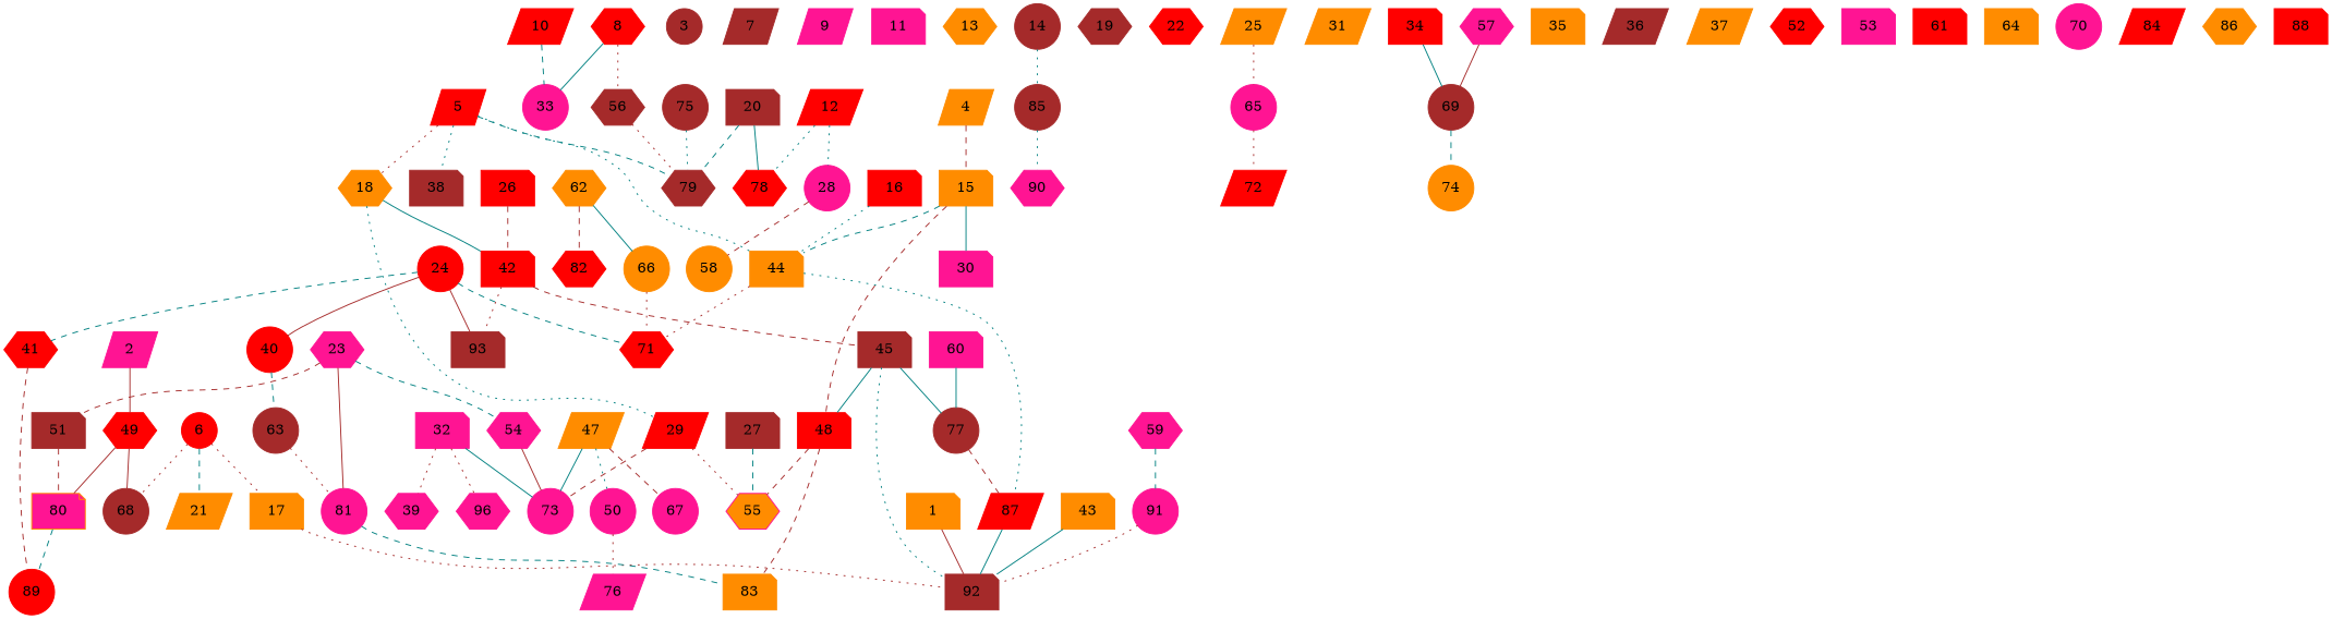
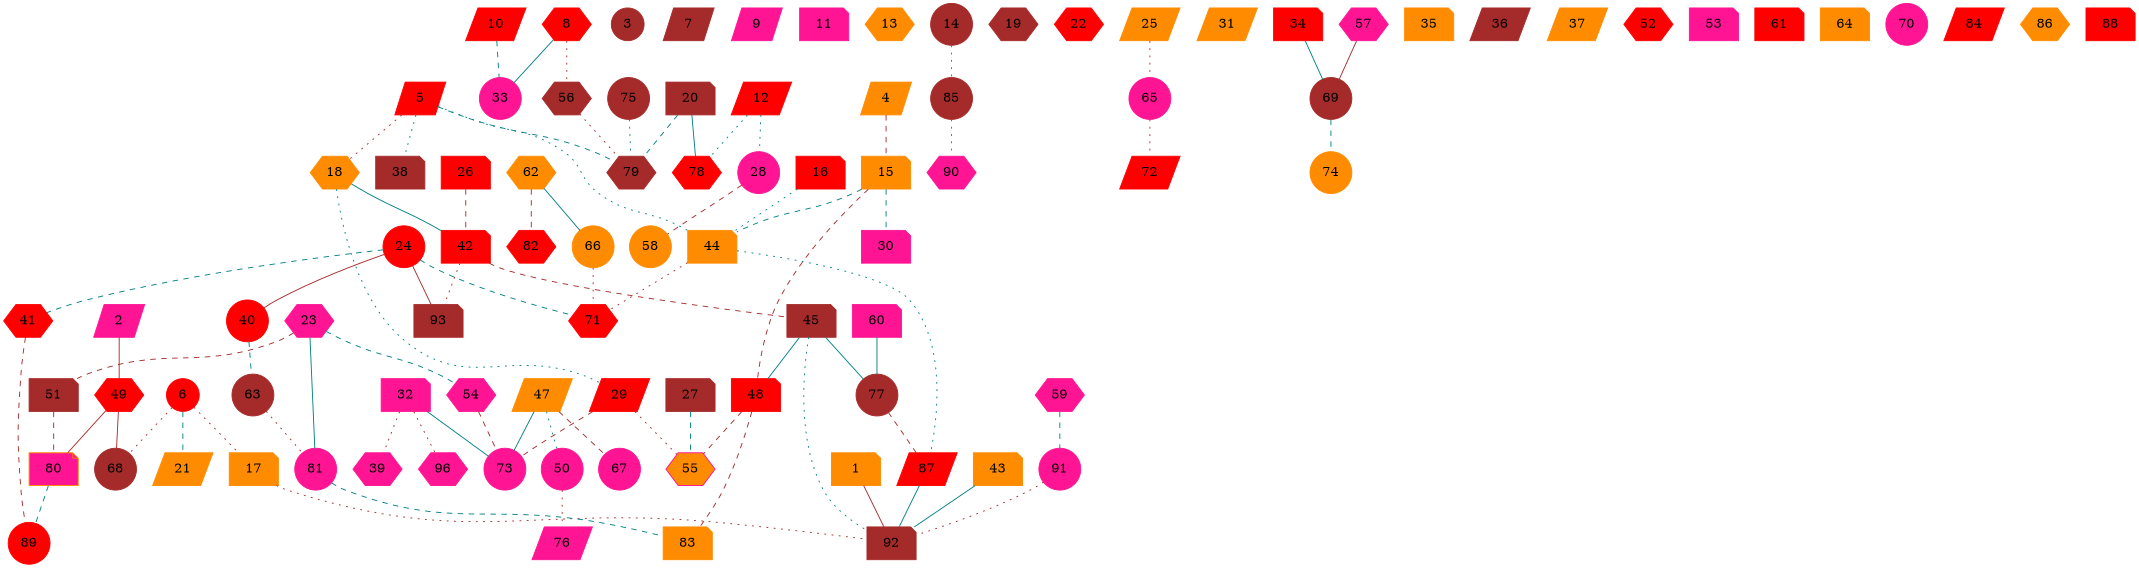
  graph {
    node [color=red shape=note style=filled]
    edge [color=teal style=dashed]
    1 [color=darkorange]
    92 [color=brown]
    2 [color=deeppink shape=parallelogram]
    49 [shape=hexagon]
    68 [color=brown shape=circle]
    80 [color=darkorange fillcolor=deeppink]
    3 [color=brown shape=circle]
    4 [color=darkorange shape=parallelogram]
    15 [color=darkorange]
    44 [color=darkorange]
    30 [color=deeppink]
    48
    5 [shape=parallelogram]
    18 [color=darkorange shape=hexagon]
    38 [color=brown]
    79 [color=brown shape=hexagon]
    29 [shape=parallelogram]
    42
    71 [shape=hexagon]
    87 [shape=parallelogram]
    6 [shape=circle]
    17 [color=darkorange]
    21 [color=darkorange shape=parallelogram]
    7 [color=brown shape=parallelogram]
    8 [shape=hexagon]
    33 [color=deeppink shape=circle]
    56 [color=brown shape=hexagon]
    9 [color=deeppink shape=parallelogram]
    10 [shape=parallelogram]
    11 [color=deeppink]
    12 [shape=parallelogram]
    28 [color=deeppink shape=circle]
    78 [shape=hexagon]
    58 [color=darkorange shape=circle]
    13 [color=darkorange shape=hexagon]
    14 [color=brown shape=circle]
    85 [color=brown shape=circle]
    90 [color=deeppink shape=hexagon]
    55 [color=deeppink fillcolor=darkorange shape=hexagon]
    83 [color=darkorange]
    16
    73 [color=deeppink shape=circle]
    93 [color=brown]
    45 [color=brown]
    19 [color=brown shape=hexagon]
    20 [color=brown]
    22 [shape=hexagon]
    23 [color=deeppink shape=hexagon]
    51 [color=brown]
    54 [color=deeppink shape=hexagon]
    81 [color=deeppink shape=circle]
    24 [shape=circle]
    40 [shape=circle]
    41 [shape=hexagon]
    63 [color=brown shape=circle]
    89 [shape=circle]
    25 [color=darkorange shape=parallelogram]
    65 [color=deeppink shape=circle]
    72 [shape=parallelogram]
    26
    27 [color=brown]
    31 [color=darkorange shape=parallelogram]
    32 [color=deeppink]
    39 [color=deeppink shape=hexagon]
    n65 [color=deeppink label=96 shape=hexagon]
    69 [color=brown shape=circle]
    34
    74 [color=darkorange shape=circle]
    35 [color=darkorange]
    36 [color=brown shape=parallelogram]
    37 [color=darkorange shape=parallelogram]
    77 [color=brown shape=circle]
    43 [color=darkorange]
    47 [color=darkorange shape=parallelogram]
    50 [color=deeppink shape=circle]
    67 [color=deeppink shape=circle]
    76 [color=deeppink shape=parallelogram]
    52 [shape=hexagon]
    53 [color=deeppink]
    57 [color=deeppink shape=hexagon]
    59 [color=deeppink shape=hexagon]
    91 [color=deeppink shape=circle]
    60 [color=deeppink]
    61
    62 [color=darkorange shape=hexagon]
    66 [color=darkorange shape=circle]
    82 [shape=hexagon]
    64 [color=darkorange]
    70 [color=deeppink shape=circle]
    75 [color=brown shape=circle]
    84 [shape=parallelogram]
    86 [color=darkorange shape=hexagon]
    88
    1 -- 92 [color=brown style=solid]
    2 -- 49 [color=brown style=solid]
    49 -- 68 [color=brown style=solid]
    49 -- 80 [color=brown style=solid]
    80 -- 89
    4 -- 15 [color=brown]
    15 -- 44
-   15 -- 30 [style=solid]
+   15 -- 30
    15 -- 48 [color=brown]
    44 -- 71 [color=brown style=dotted]
    44 -- 87 [style=dotted]
    48 -- 55 [color=brown]
    48 -- 83 [color=brown]
    5 -- 44 [style=dotted]
    5 -- 18 [color=brown style=dotted]
    5 -- 38 [style=dotted]
    5 -- 79
    18 -- 29 [style=dotted]
    18 -- 42 [style=solid]
    29 -- 55 [color=brown style=dotted]
    29 -- 73 [color=brown]
    42 -- 93 [color=brown style=dotted]
    42 -- 45 [color=brown]
    87 -- 92 [style=solid]
    6 -- 68 [color=brown style=dotted]
    6 -- 17 [color=brown style=dotted]
    6 -- 21
    17 -- 92 [color=brown style=dotted]
    8 -- 33 [style=solid]
    8 -- 56 [color=brown style=dotted]
    56 -- 79 [color=brown style=dotted]
    10 -- 33
    12 -- 28 [style=dotted]
    12 -- 78 [style=dotted]
    28 -- 58 [color=brown]
    14 -- 85 [style=dotted]
    85 -- 90 [style=dotted]
    16 -- 44 [style=dotted]
    45 -- 92 [style=dotted]
    45 -- 48 [style=solid]
    45 -- 77 [style=solid]
    20 -- 79
    20 -- 78 [style=solid]
    23 -- 51 [color=brown]
    23 -- 54
-   23 -- 81 [color=brown style=solid]
+   23 -- 81 [style=solid]
    51 -- 80 [color=brown]
-   54 -- 73 [color=brown style=solid]
+   54 -- 73 [color=brown]
    81 -- 83
    24 -- 71
    24 -- 93 [color=brown style=solid]
    24 -- 40 [color=brown style=solid]
    24 -- 41
    40 -- 63
    41 -- 89 [color=brown]
    63 -- 81 [color=brown style=dotted]
    25 -- 65 [color=brown style=dotted]
    65 -- 72 [color=brown style=dotted]
    26 -- 42 [color=brown]
    27 -- 55
    32 -- 73 [style=solid]
    32 -- 39 [color=brown style=dotted]
    32 -- n65 [color=brown style=dotted]
    69 -- 74
    34 -- 69 [style=solid]
    77 -- 87 [color=brown]
    43 -- 92 [style=solid]
    47 -- 73 [style=solid]
    47 -- 50 [style=dotted]
    47 -- 67 [color=brown]
    50 -- 76 [color=brown style=dotted]
    57 -- 69 [color=brown style=solid]
    59 -- 91
    91 -- 92 [color=brown style=dotted]
    60 -- 77 [style=solid]
    62 -- 66 [style=solid]
    62 -- 82 [color=brown]
    66 -- 71 [color=brown style=dotted]
    75 -- 79 [style=dotted]
  }
